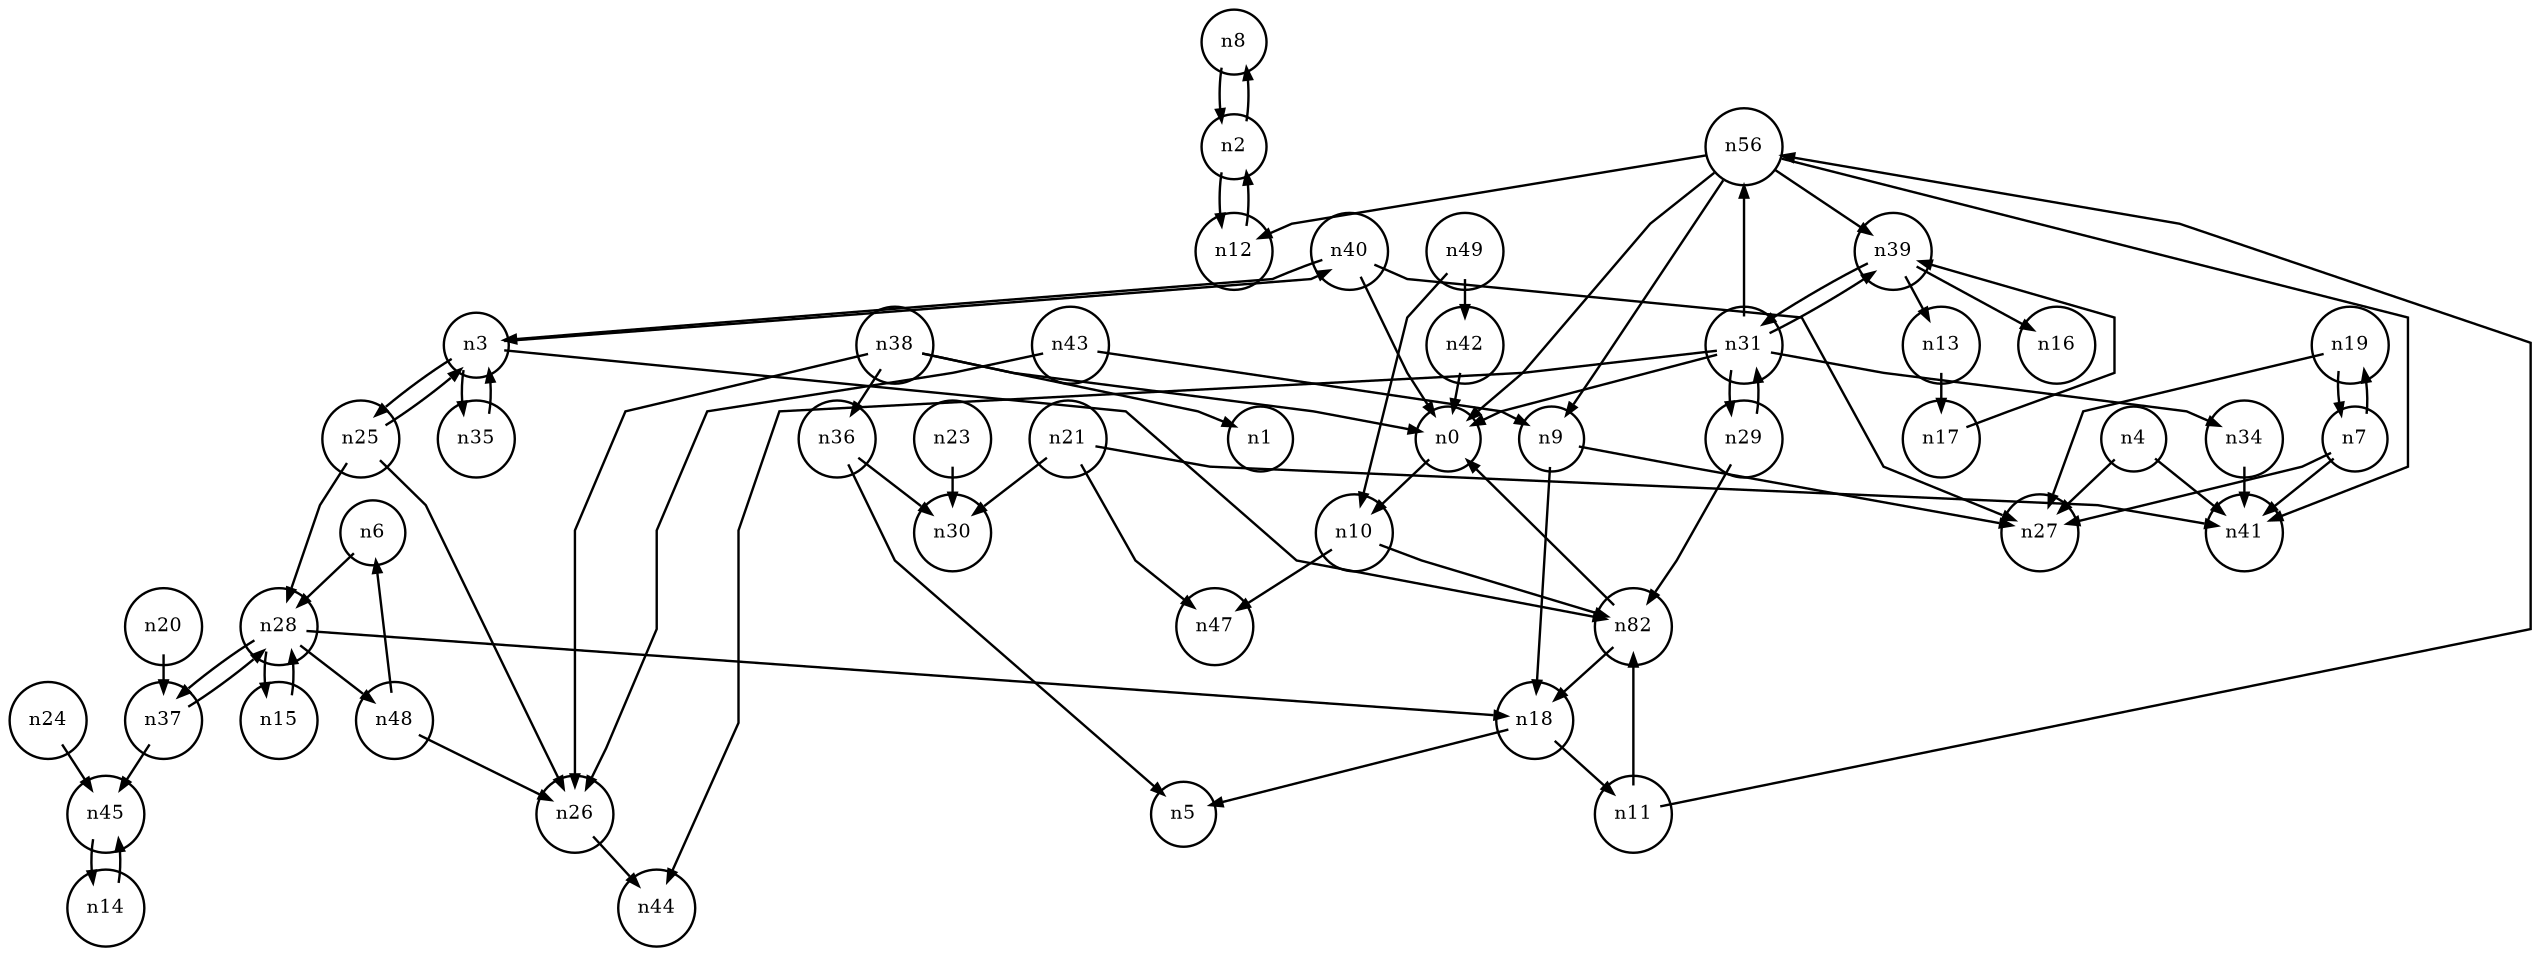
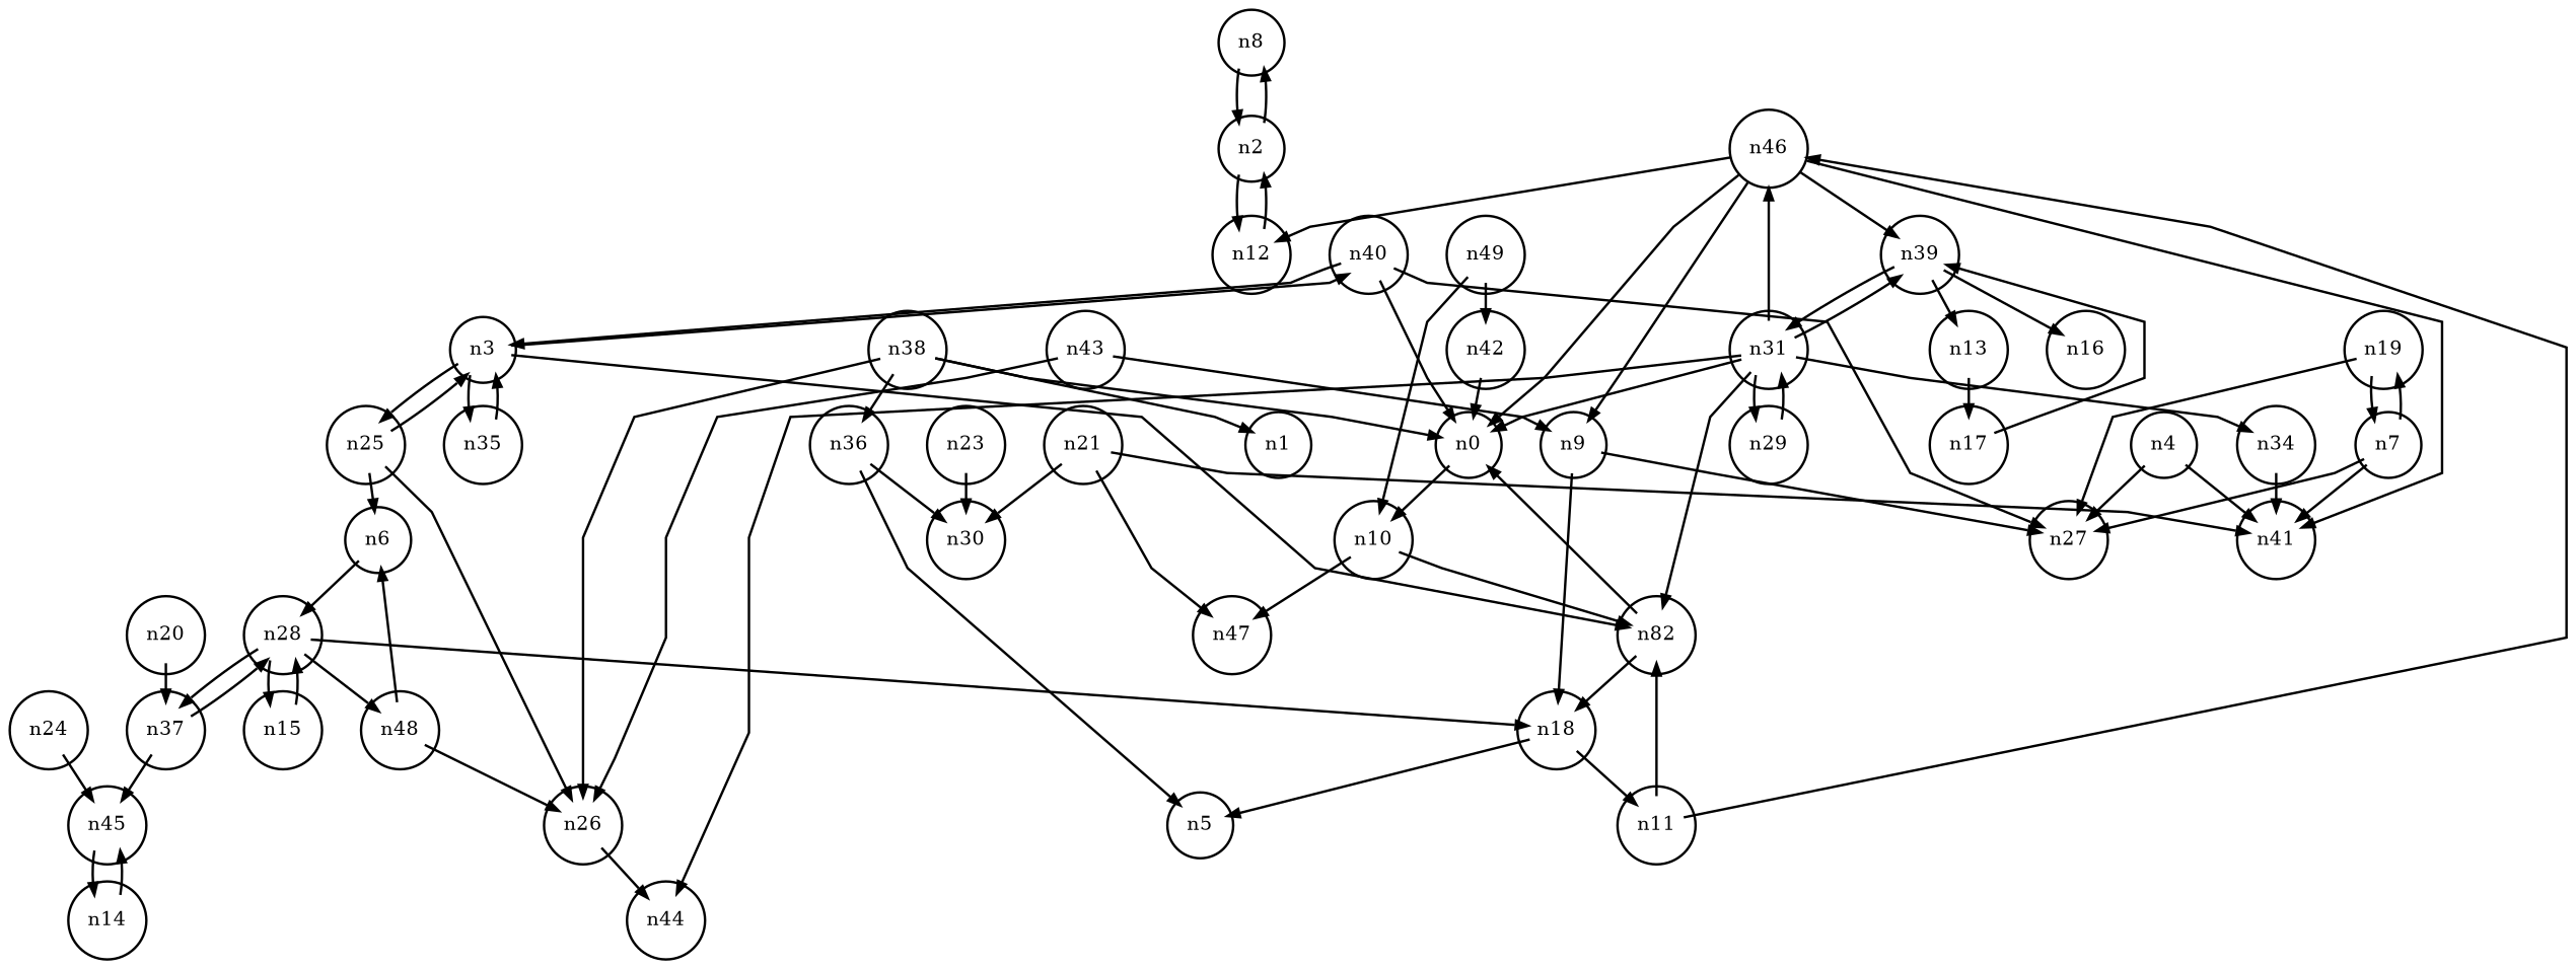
  digraph {
    fontsize=8
    nodesep=0.22
    nodesize=0.16
    ranksep=0.22
    splines=polyline
    node [fixedsize=shape fontsize=8 shape=circle]
    edge [arrowsize=0.5]
    n8 [width=0.32]
    n2 [width=0.32]
    n12 [width=0.32]
    n25 [width=0.32]
    n6 [width=0.32]
    n26 [width=0.32]
    n3 [width=0.32]
    n28 [width=0.32]
    n44 [width=0.32]
    n32 [label=n82 width=0.32]
    n35 [width=0.32]
    n40 [width=0.32]
    n18 [width=0.32]
    n37 [width=0.32]
    n15 [width=0.32]
    n48 [width=0.32]
    n0 [width=0.32]
    n27 [width=0.32]
    n10 [width=0.32]
    n5 [width=0.32]
    n11 [width=0.32]
    n47 [width=0.32]
-   n46 [width=0.32 label=n56]
+   n46 [width=0.32]
    n4 [width=0.32]
    n41 [width=0.32]
    n19 [width=0.32]
    n7 [width=0.32]
    n9 [width=0.32]
    n39 [width=0.32]
    n13 [width=0.32]
    n16 [width=0.32]
    n31 [width=0.32]
    n17 [width=0.32]
    n29 [width=0.32]
    n34 [width=0.32]
    n45 [width=0.32]
    n14 [width=0.32]
    n20 [width=0.32]
    n30 [width=0.32]
    n21 [width=0.32]
    n23 [width=0.32]
    n24 [width=0.32]
    n36 [width=0.32]
    n38 [width=0.32]
    n1 [width=0.32]
    n42 [width=0.32]
    n43 [width=0.32]
    n49 [width=0.32]
    n8 -> n2
    n2 -> n8
    n2 -> n12
    n12 -> n2
-   n25 -> n28
+   n25 -> n6
    n25 -> n26
    n25 -> n3
    n6 -> n28
    n26 -> n44
    n3 -> n25
    n3 -> n32
    n3 -> n35
    n3 -> n40
    n28 -> n18
    n28 -> n37
    n28 -> n15
    n28 -> n48
    n32 -> n18
    n32 -> n0
    n35 -> n3
    n40 -> n3
    n40 -> n0
    n40 -> n27
    n18 -> n5
    n18 -> n11
    n37 -> n28
    n37 -> n45
    n15 -> n28
    n48 -> n6
    n48 -> n26
    n0 -> n10
    n10 -> n32
    n10 -> n47
    n11 -> n32
    n11 -> n46
    n46 -> n12
    n46 -> n0
    n46 -> n41
    n46 -> n9
    n46 -> n39
    n4 -> n27
    n4 -> n41
    n19 -> n27
    n19 -> n7
    n7 -> n27
    n7 -> n41
    n7 -> n19
    n9 -> n18
    n9 -> n27
    n39 -> n13
    n39 -> n16
    n39 -> n31
    n13 -> n17
    n31 -> n44
-   n29 -> n32
+   n31 -> n32
    n31 -> n0
    n31 -> n46
    n31 -> n39
    n31 -> n29
    n31 -> n34
    n17 -> n39
    n29 -> n31
    n34 -> n41
    n45 -> n14
    n14 -> n45
    n20 -> n37
    n21 -> n47
    n21 -> n41
    n21 -> n30
    n23 -> n30
    n24 -> n45
    n36 -> n5
    n36 -> n30
    n38 -> n26
    n38 -> n0
    n38 -> n36
    n38 -> n1
    n42 -> n0
    n43 -> n26
    n43 -> n9
    n49 -> n10
    n49 -> n42
  }
